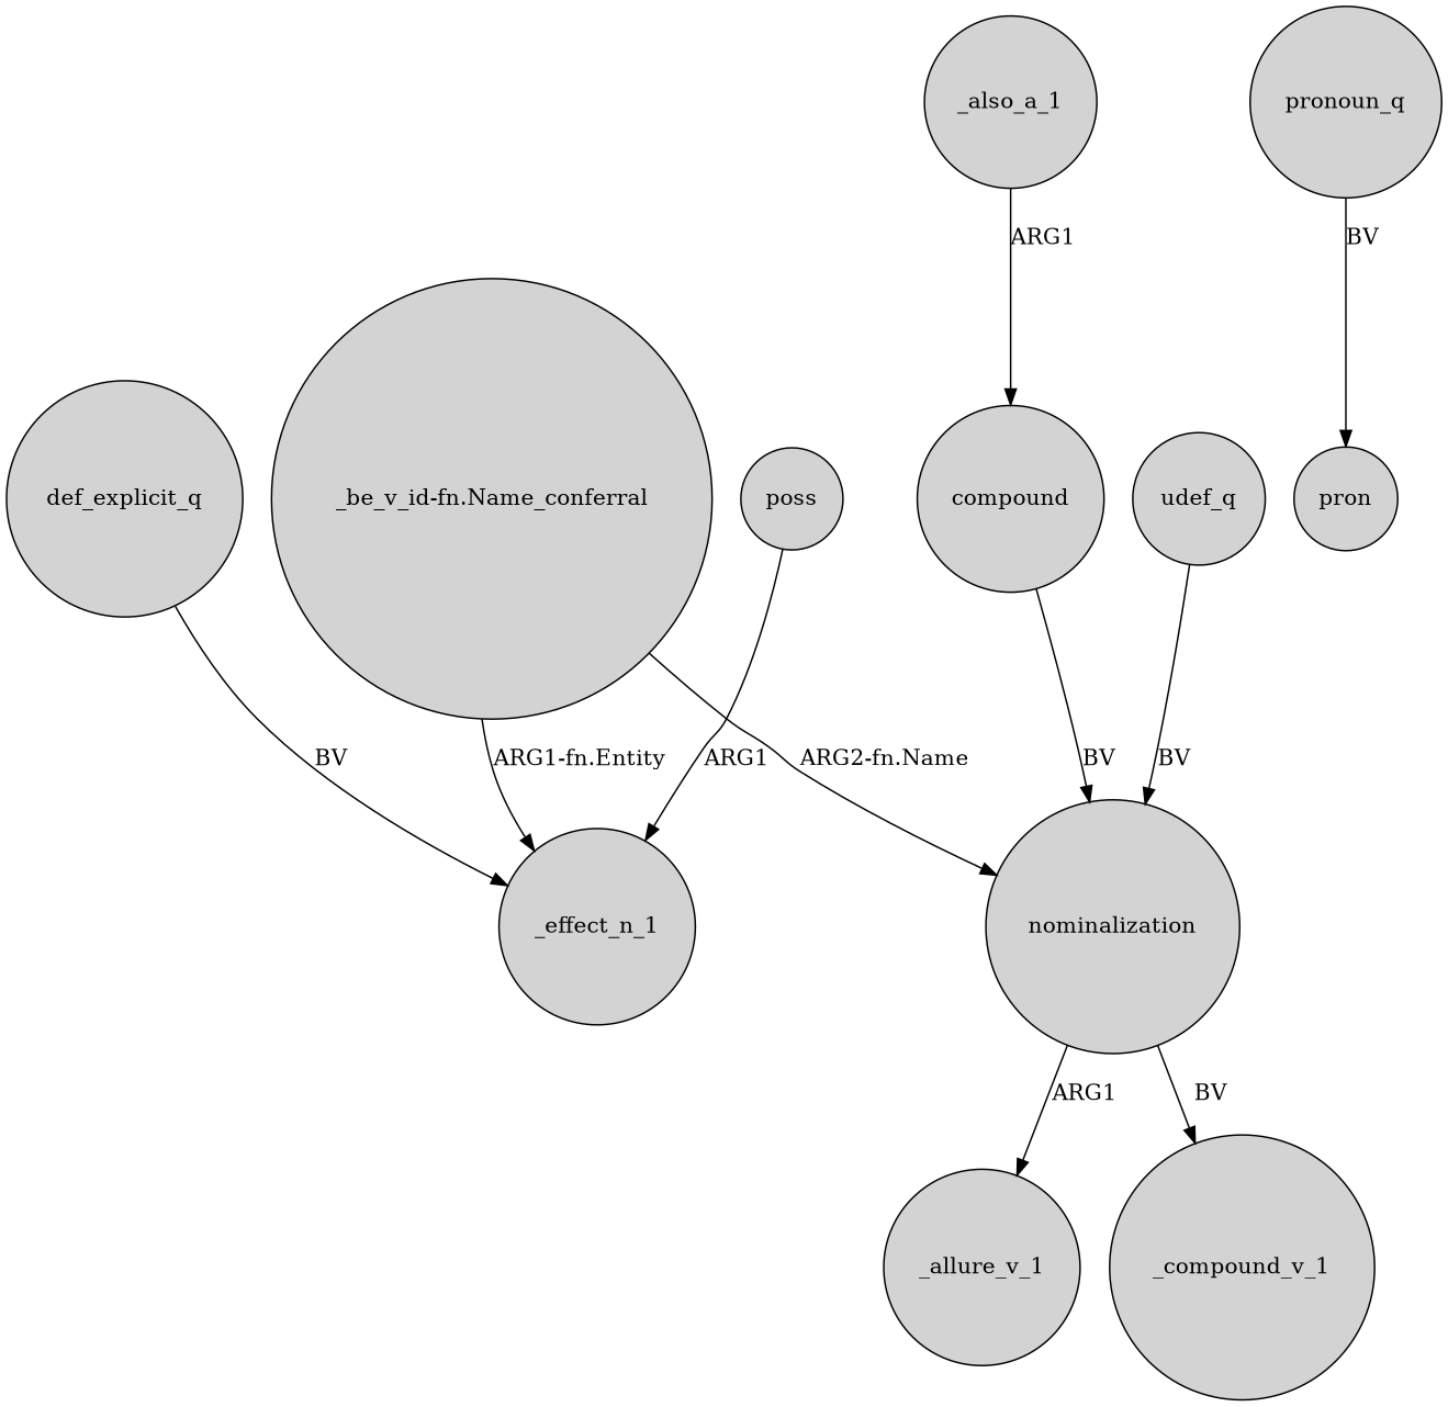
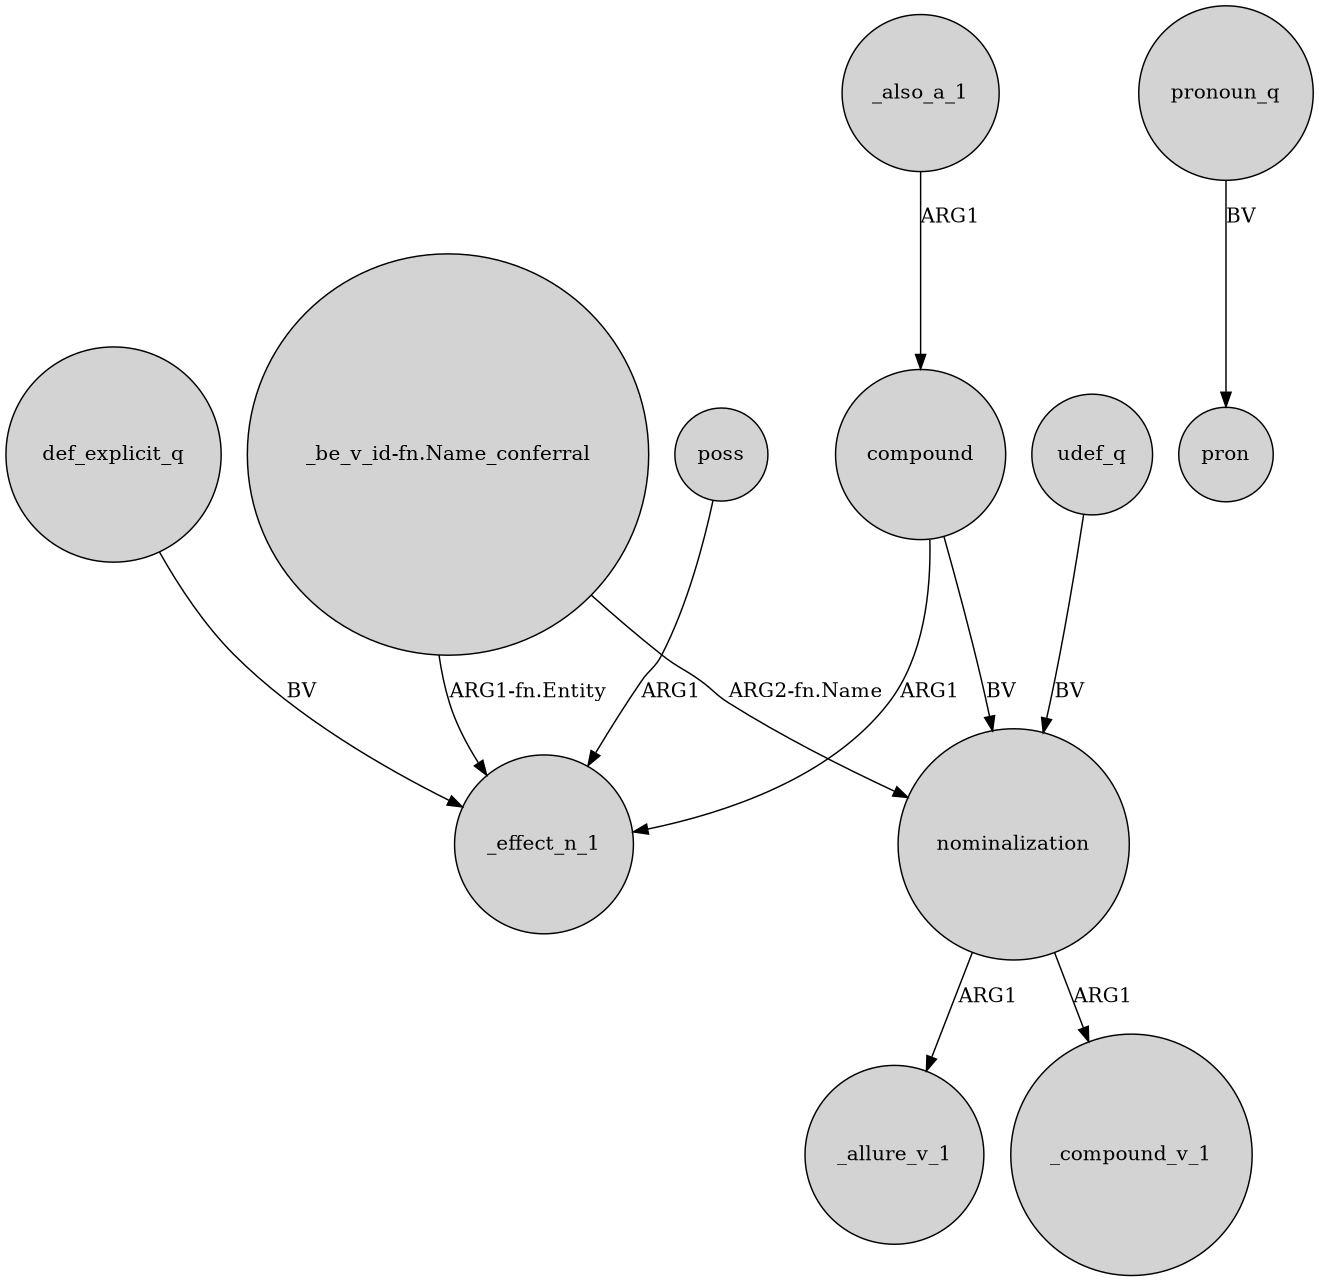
  digraph {
    node [shape=circle style=filled]
    poss
    _effect_n_1
    _also_a_1
    compound
    "_be_v_id-fn.Name_conferral"
    nominalization
    _allure_v_1
    _compound_v_1
    def_explicit_q
    pronoun_q
    pron
    udef_q
    poss -> _effect_n_1 [label=ARG1]
    _also_a_1 -> compound [label=ARG1]
+   compound -> _effect_n_1 [label=ARG1]
    compound -> nominalization [label=BV]
    "_be_v_id-fn.Name_conferral" -> _effect_n_1 [label="ARG1-fn.Entity"]
    "_be_v_id-fn.Name_conferral" -> nominalization [label="ARG2-fn.Name"]
    nominalization -> _allure_v_1 [label=ARG1]
-   nominalization -> _compound_v_1 [label=BV]
+   nominalization -> _compound_v_1 [label=ARG1]
    def_explicit_q -> _effect_n_1 [label=BV]
    pronoun_q -> pron [label=BV]
    udef_q -> nominalization [label=BV]
  }
